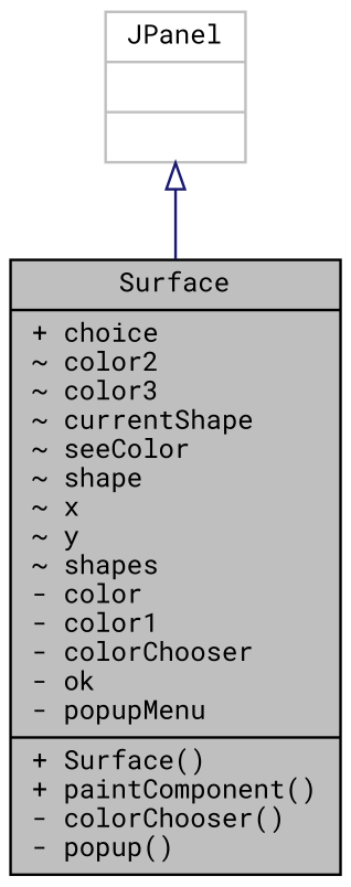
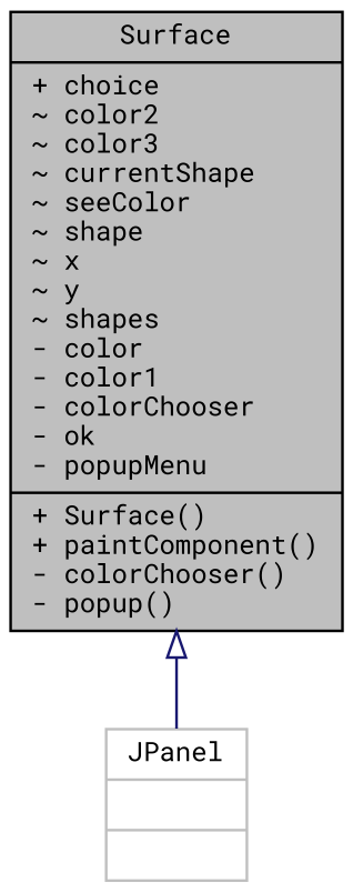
  digraph {
    fontname="Roboto Mono"
    node [fontname="Roboto Mono" fontsize=10 shape=record style=filled]
    n1 [color=black fillcolor=grey75 fontcolor=black height=0.2 label="{Surface\n|+ choice\l~ color2\l~ color3\l~ currentShape\l~ seeColor\l~ shape\l~ x\l~ y\l~ shapes\l- color\l- color1\l- colorChooser\l- ok\l- popupMenu\l|+ Surface()\l+ paintComponent()\l- colorChooser()\l- popup()\l}" width=0.4]
    n2 [color=grey75 fillcolor=white height=0.2 label="{JPanel\n||}" width=0.4]
-   n2 -> n1 [arrowtail=onormal color=midnightblue dir=back fontname="Roboto Mono" fontsize=10 labelfontname=Helvetica labelfontsize=10 style=solid]
+   n1 -> n2 [arrowtail=onormal color=midnightblue dir=back fontname="Roboto Mono" fontsize=10 labelfontname=Helvetica labelfontsize=10 style=solid]
  }
